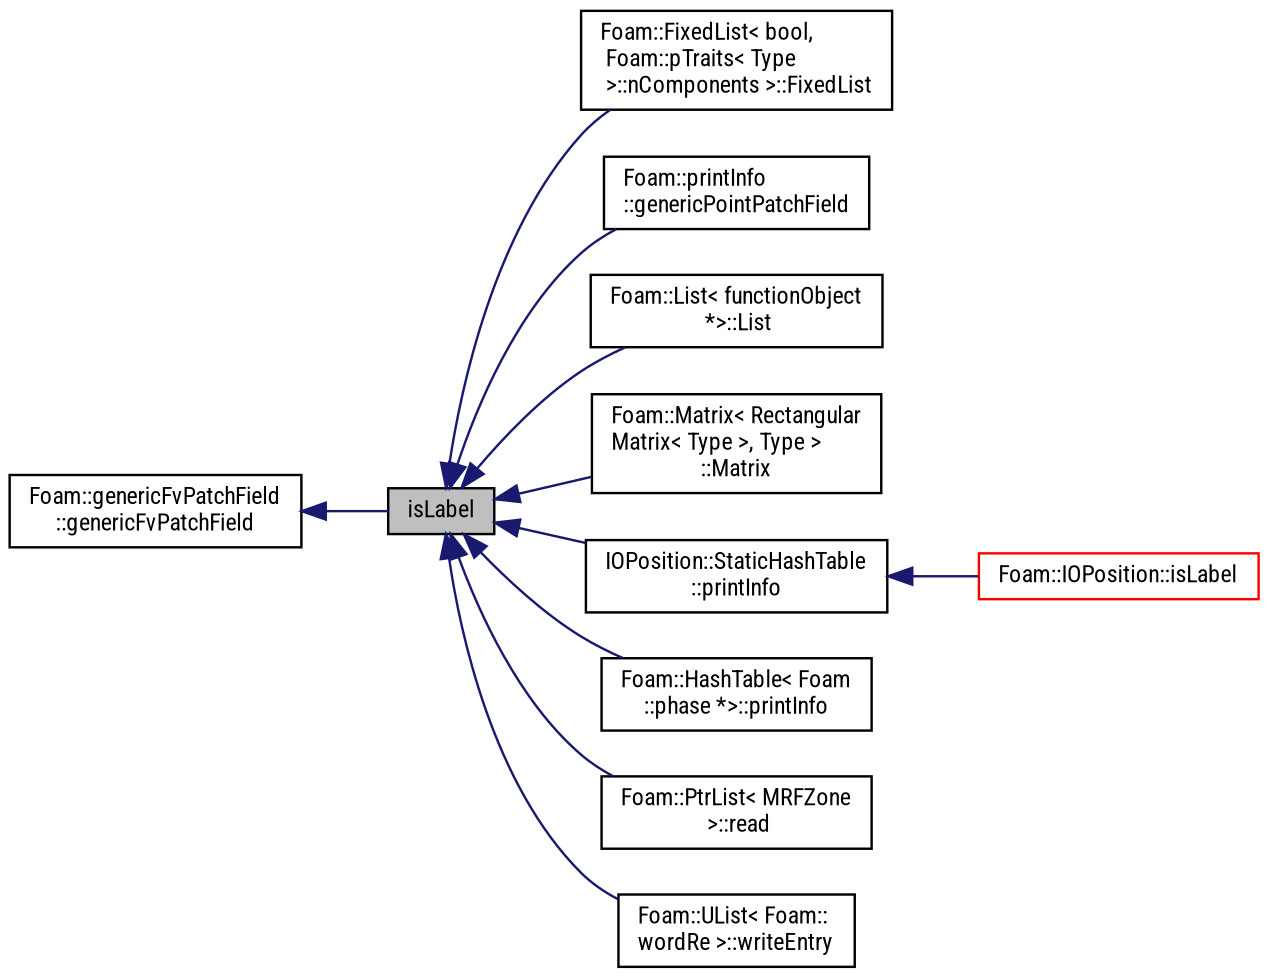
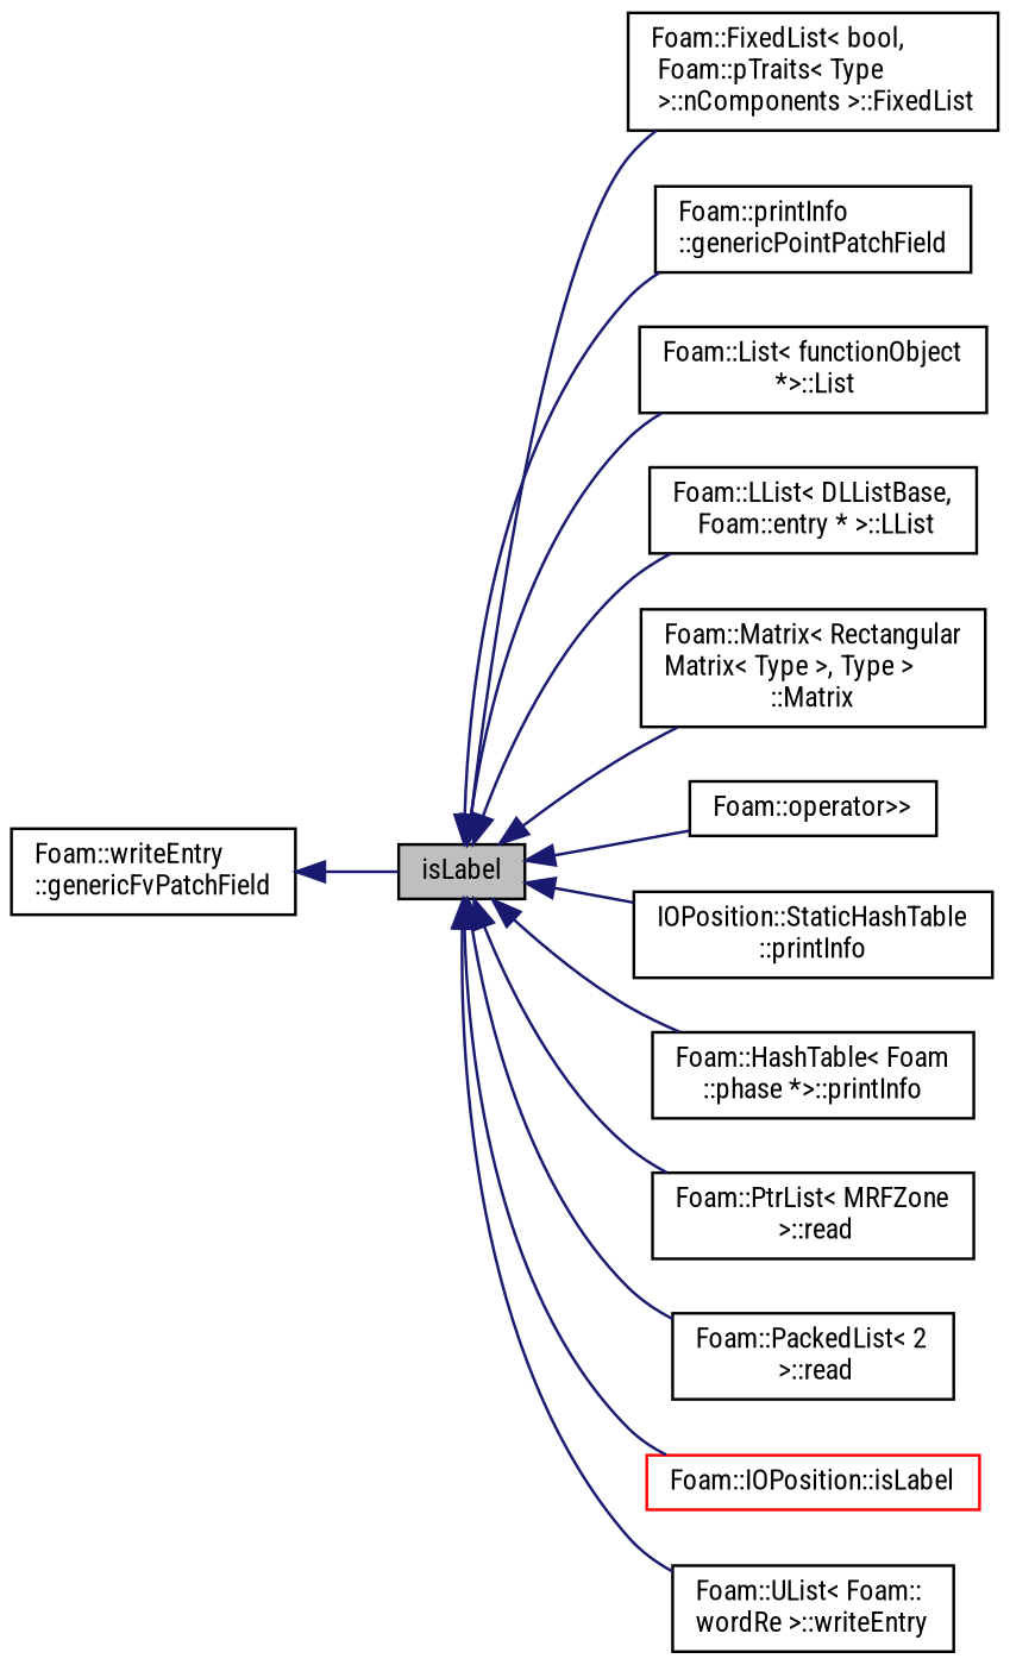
  digraph {
    fontname="Roboto Condensed"
    rankdir=LR
    node [color=black fontname="Roboto Condensed" fontsize=10 shape=record]
    edge [color=midnightblue dir=back fontname="Roboto Condensed" fontsize=10 labelfontname=FreeSans labelfontsize=10 style=solid]
    n1 [fillcolor=grey75 fontcolor=black height=0.2 label=isLabel style=filled width=0.4]
    n2 [height=0.2 label="Foam::FixedList\< bool,\l Foam::pTraits\< Type\l \>::nComponents \>::FixedList" width=0.4]
    n3 [height=0.2 label="Foam::printInfo\l::genericPointPatchField" width=0.4]
    n4 [height=0.2 label="Foam::List\< functionObject\l *\>::List" width=0.4]
+   n5 [height=0.2 label="Foam::LList\< DLListBase,\l Foam::entry * \>::LList" width=0.4]
    n6 [height=0.2 label="Foam::Matrix\< Rectangular\lMatrix\< Type \>, Type \>\l::Matrix" width=0.4]
+   n7 [height=0.2 label="Foam::operator\>\>" width=0.4]
    n8 [height=0.2 label="IOPosition::StaticHashTable\l::printInfo" width=0.4]
    n9 [height=0.2 label="Foam::HashTable\< Foam\l::phase *\>::printInfo" width=0.4]
    n10 [height=0.2 label="Foam::PtrList\< MRFZone\l \>::read" width=0.4]
+   n11 [height=0.2 label="Foam::PackedList\< 2\l \>::read" width=0.4]
    n12 [color=red height=0.2 label="Foam::IOPosition::isLabel" width=0.4]
    n13 [height=0.2 label="Foam::UList\< Foam::\lwordRe \>::writeEntry" width=0.4]
-   n14 [height=0.2 label="Foam::genericFvPatchField\l::genericFvPatchField" width=0.4]
+   n14 [height=0.2 label="Foam::writeEntry\l::genericFvPatchField" width=0.4]
    n1 -> n2
    n1 -> n3
    n1 -> n4
+   n1 -> n5
    n1 -> n6
+   n1 -> n7
    n1 -> n8
    n1 -> n9
    n1 -> n10
-   n8 -> n12
+   n1 -> n11
+   n1 -> n12
    n1 -> n13
    n14 -> n1
  }
